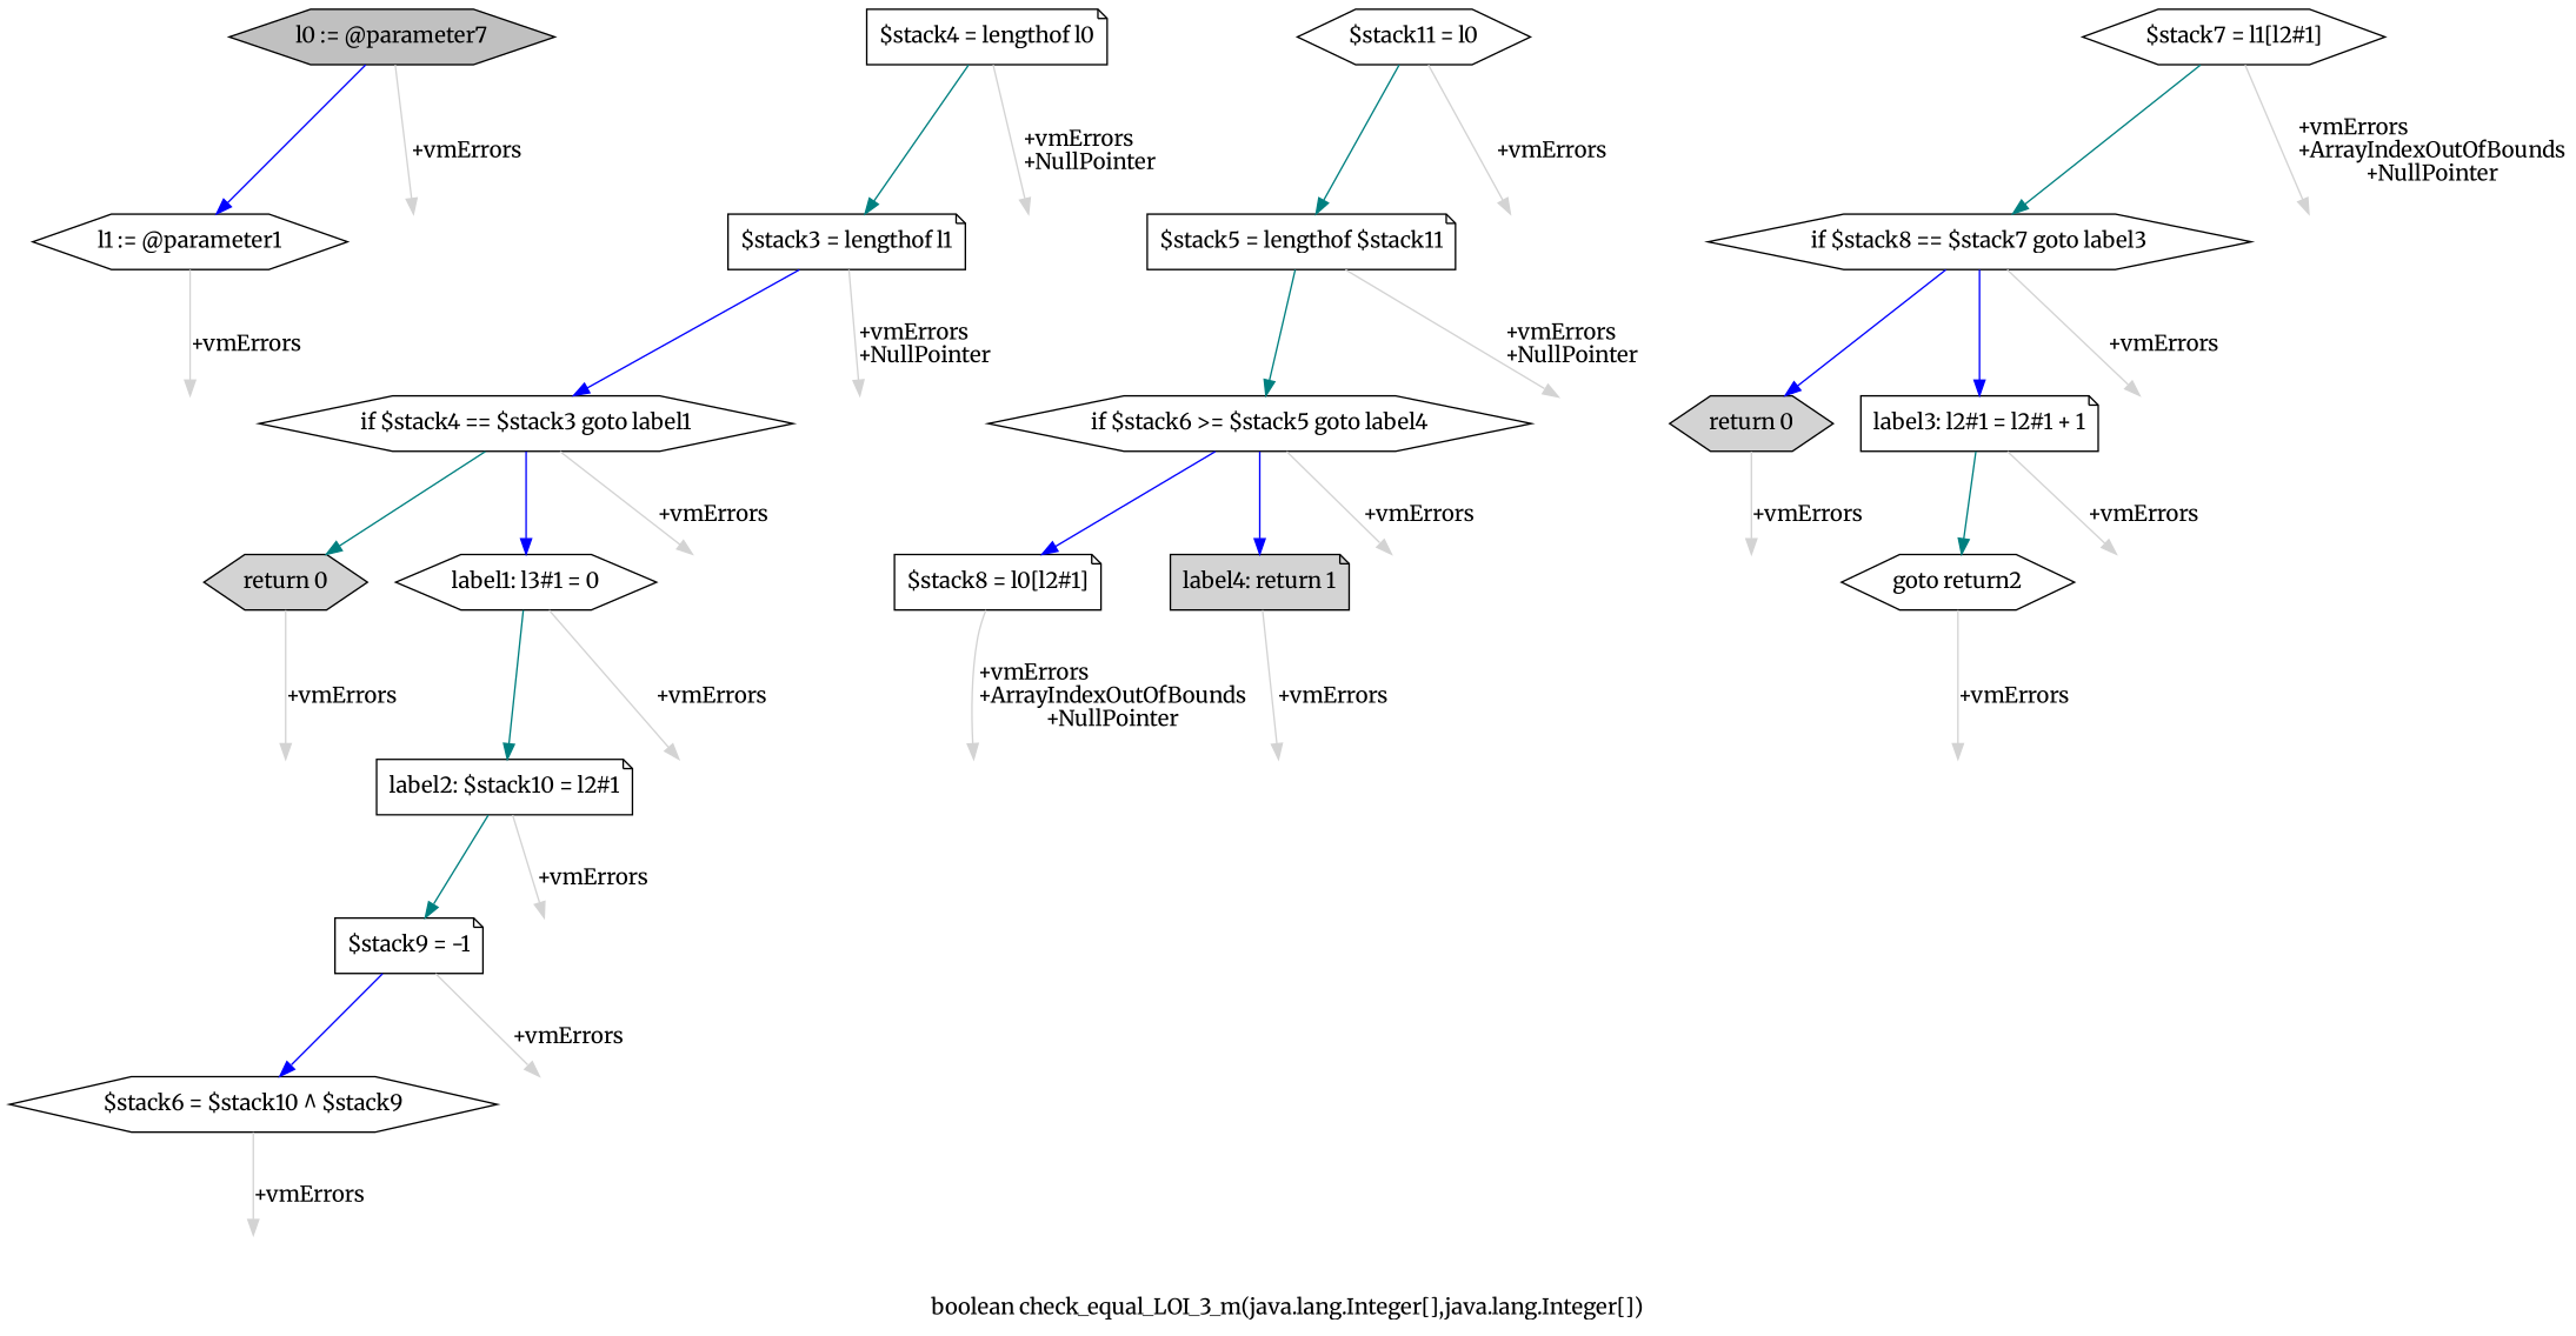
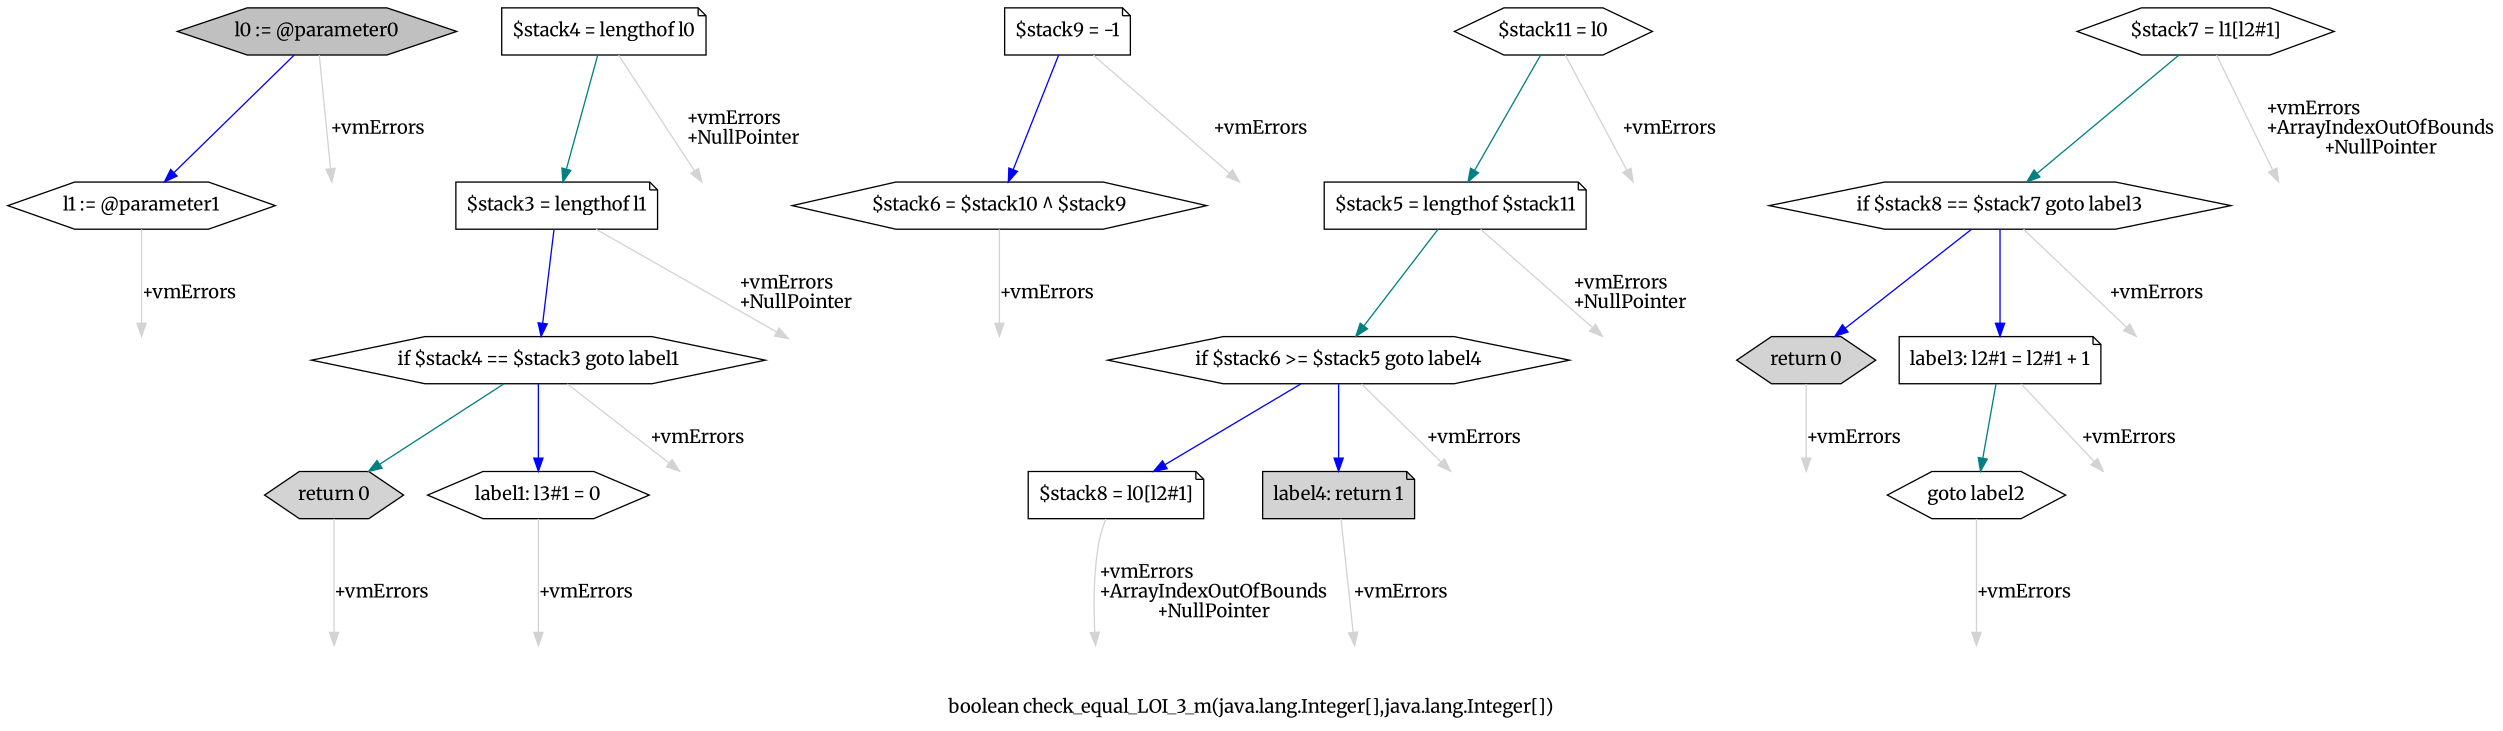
  digraph {
    fontname=Merriweather
    label="boolean check_equal_LOI_3_m(java.lang.Integer[],java.lang.Integer[])"
    node [fontname=Merriweather shape=box style=invis]
    edge [color=lightgray fontname=Merriweather]
-   n1 [fillcolor=gray label="l0 := @parameter7" shape=hexagon style=filled]
+   n1 [fillcolor=gray label="l0 := @parameter0" shape=hexagon style=filled]
    n2 [label="l1 := @parameter1" shape=hexagon style=""]
    n3 [label=Esc]
    n4 [label=Esc]
    n5 [label="$stack4 = lengthof l0" shape=note style=""]
    n6 [label="$stack3 = lengthof l1" shape=note style=""]
    n7 [label=Esc]
    n8 [label="if $stack4 == $stack3 goto label1" shape=hexagon style=""]
    n9 [label=Esc]
    n10 [fillcolor=lightgray label="return 0" shape=hexagon style=filled]
    n11 [label="label1: l3#1 = 0" shape=hexagon style=""]
    n12 [label=Esc]
    n13 [label=Esc]
-   n14 [label="label2: $stack10 = l2#1" shape=note style=""]
    n15 [label=Esc]
    n16 [label="$stack9 = -1" shape=note style=""]
    n17 [label=Esc]
    n18 [label="$stack6 = $stack10 ^ $stack9" shape=hexagon style=""]
    n19 [label=Esc]
    n20 [label=Esc]
    n21 [label="$stack11 = l0" shape=hexagon style=""]
    n22 [label="$stack5 = lengthof $stack11" shape=note style=""]
    n23 [label=Esc]
    n24 [label="if $stack6 >= $stack5 goto label4" shape=hexagon style=""]
    n25 [label=Esc]
    n26 [label="$stack8 = l0[l2#1]" shape=note style=""]
    n27 [fillcolor=lightgray label="label4: return 1" shape=note style=filled]
    n28 [label=Esc]
    n29 [label=Esc]
    n30 [label=Esc]
    n31 [label="$stack7 = l1[l2#1]" shape=hexagon style=""]
    n32 [label="if $stack8 == $stack7 goto label3" shape=hexagon style=""]
    n33 [label=Esc]
    n34 [fillcolor=lightgray label="return 0" shape=hexagon style=filled]
    n35 [label="label3: l2#1 = l2#1 + 1" shape=note style=""]
    n36 [label=Esc]
    n37 [label=Esc]
-   n38 [label="goto return2" shape=hexagon style=""]
+   n38 [label="goto label2" shape=hexagon style=""]
    n39 [label=Esc]
    n40 [label=Esc]
    n1 -> n2 [color=blue]
    n1 -> n3 [label="\l+vmErrors"]
    n2 -> n4 [label="\l+vmErrors"]
    n5 -> n6 [color=teal]
    n5 -> n7 [label="\l+vmErrors\l+NullPointer"]
    n6 -> n8 [color=blue]
    n6 -> n9 [label="\l+vmErrors\l+NullPointer"]
    n8 -> n10 [color=teal]
    n8 -> n11 [color=blue]
    n8 -> n12 [label="\l+vmErrors"]
    n10 -> n13 [label="\l+vmErrors"]
-   n11 -> n14 [color=teal]
    n11 -> n15 [label="\l+vmErrors"]
-   n14 -> n16 [color=teal]
-   n14 -> n17 [label="\l+vmErrors"]
    n16 -> n18 [color=blue]
    n16 -> n19 [label="\l+vmErrors"]
    n18 -> n20 [label="\l+vmErrors"]
    n21 -> n22 [color=teal]
    n21 -> n23 [label="\l+vmErrors"]
    n22 -> n24 [color=teal]
    n22 -> n25 [label="\l+vmErrors\l+NullPointer"]
    n24 -> n26 [color=blue]
    n24 -> n27 [color=blue]
    n24 -> n28 [label="\l+vmErrors"]
    n26 -> n29 [label="\l+vmErrors\l+ArrayIndexOutOfBounds\l+NullPointer"]
    n27 -> n30 [label="\l+vmErrors"]
    n31 -> n32 [color=teal]
    n31 -> n33 [label="\l+vmErrors\l+ArrayIndexOutOfBounds\l+NullPointer"]
    n32 -> n34 [color=blue]
    n32 -> n35 [color=blue]
    n32 -> n36 [label="\l+vmErrors"]
    n34 -> n37 [label="\l+vmErrors"]
    n35 -> n38 [color=teal]
    n35 -> n39 [label="\l+vmErrors"]
    n38 -> n40 [label="\l+vmErrors"]
  }
